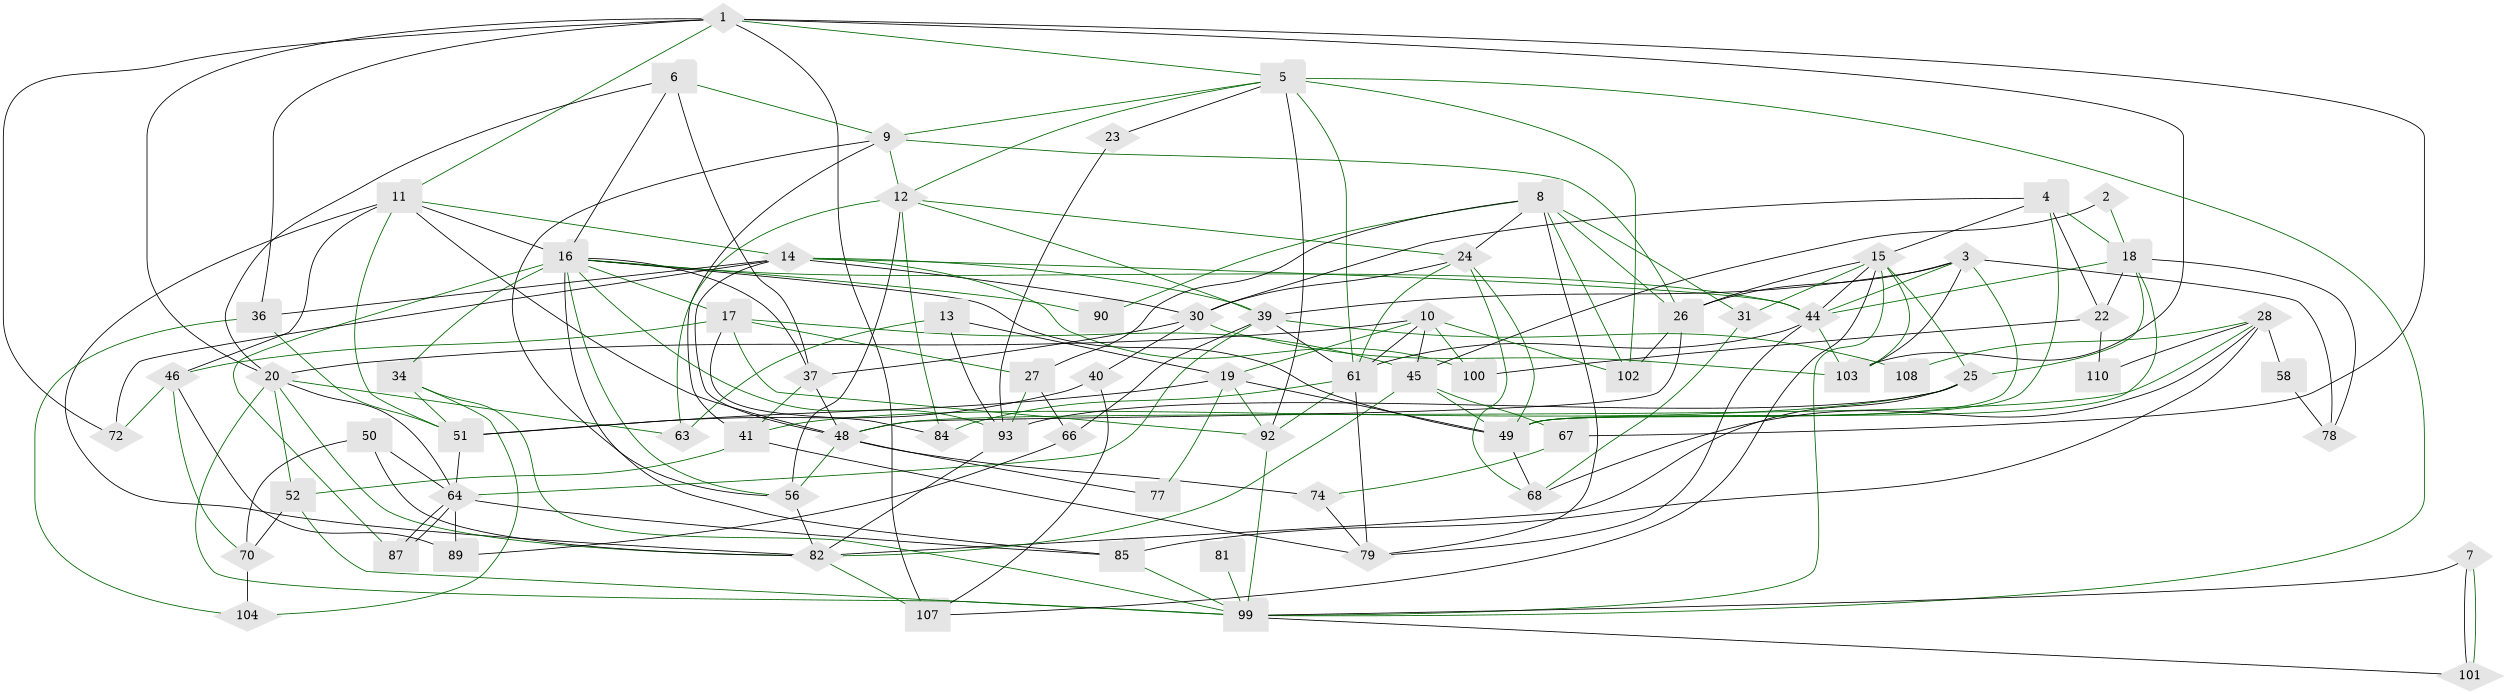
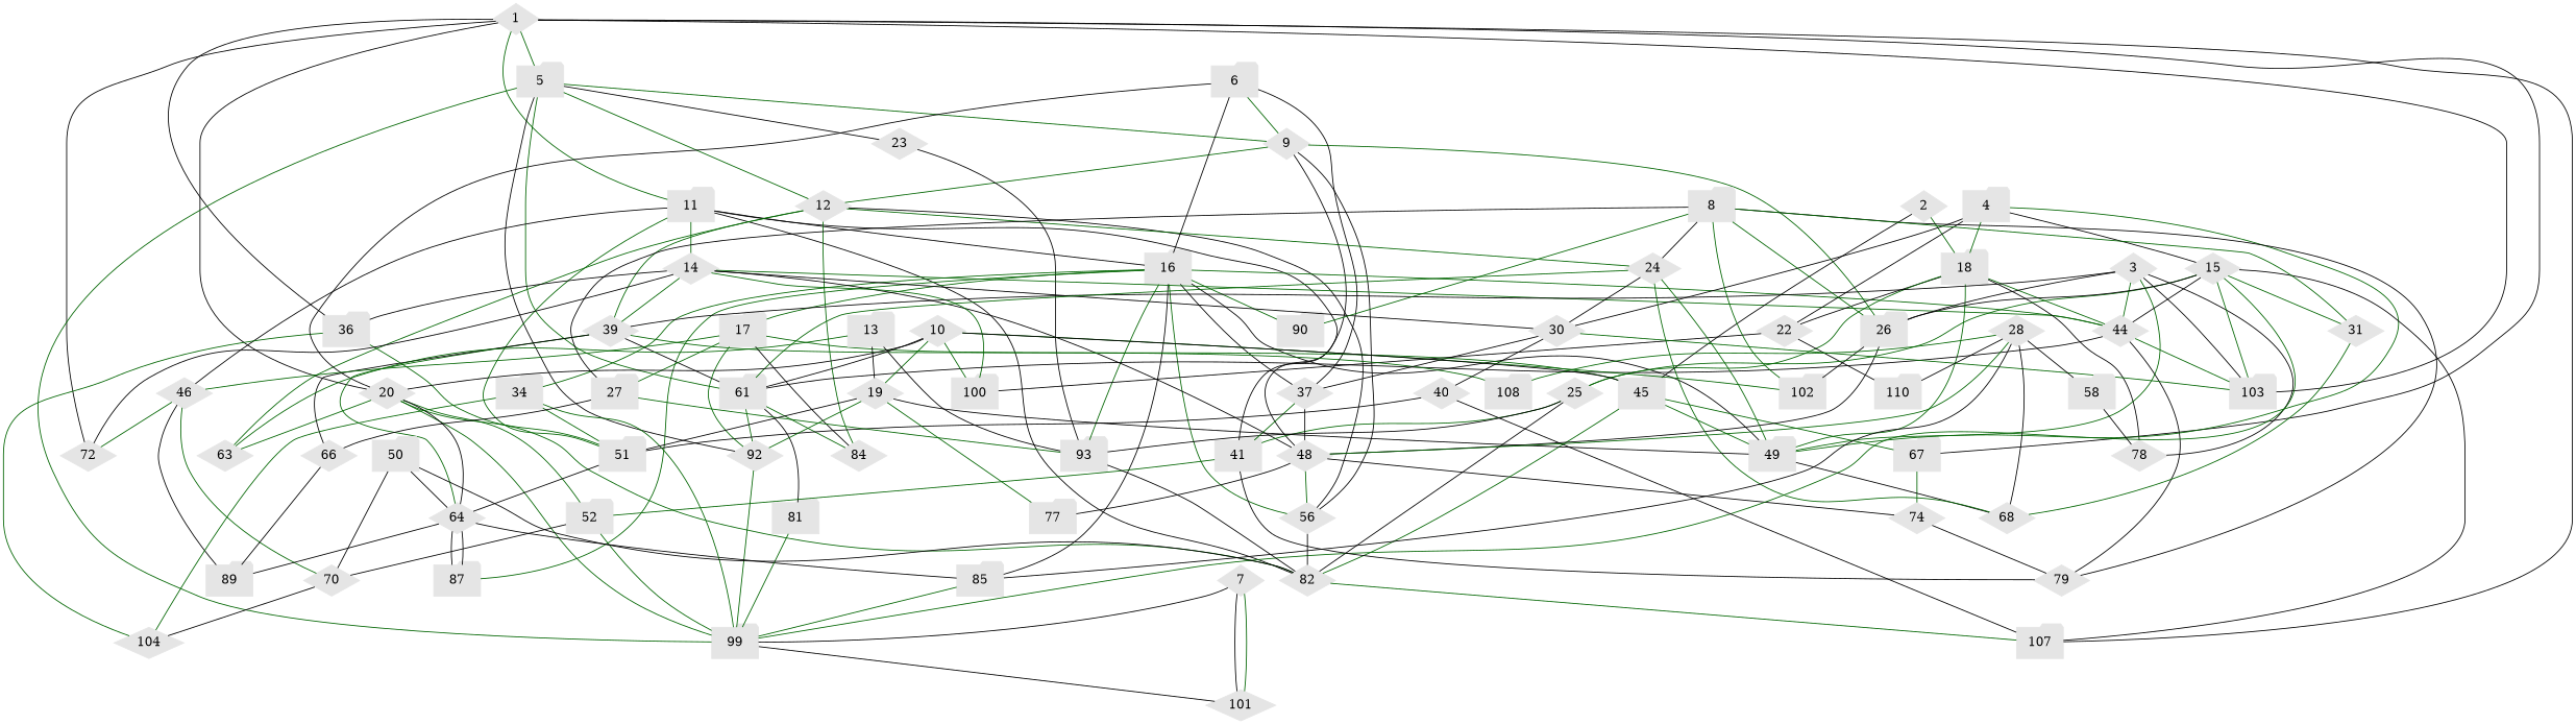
  graph {
    node [color=gray90 shape=diamond style=filled]
    edge [color=black]
    1 [super="+38"]
    5 [shape=folder super="+93"]
    11 [shape=folder super="+47"]
    20 [super="+86"]
    36 [shape=folder super="+42"]
    67 [shape=folder]
    72
    103 [shape=folder super="+111"]
    107 [shape=folder]
    9 [super="+113"]
    12 [super="+35"]
    23
    61 [shape=folder super="+114"]
    92
    99 [shape=folder super="+112"]
    102 [shape=folder]
    16 [shape=folder super="+98"]
    14 [super="+21"]
    46 [super="+59"]
    48 [super="+73"]
    51 [shape=folder super="+57"]
    82 [super="+105"]
    63
    52 [shape=folder]
    64 [super="+69"]
    104
    74
    18 [shape=folder super="+33"]
    44 [super="+97"]
    49 [shape=folder super="+53"]
    78
    22
    25 [super="+75"]
    2
    45 [shape=folder super="+65"]
    3 [super="+80"]
    26 [shape=folder super="+62"]
    39 [super="+83"]
    66
    108 [shape=folder]
    79
    68 [super="+91"]
    4 [shape=folder super="+94"]
    15 [super="+109"]
    30 [super="+88"]
    31
    100 [shape=folder]
    110 [shape=folder]
    37
    40
    41 [shape=folder super="+71"]
    56 [super="+106"]
    24 [super="+76"]
    84
    n55 [label=93 shape=folder super="+54"]
    81 [shape=folder]
    101
    6 [shape=folder]
    90 [shape=folder]
    17 [shape=folder super="+32"]
    34 [shape=folder]
    85 [shape=folder]
    87 [shape=folder]
    7
    8 [shape=folder super="+50"]
    27 [shape=folder super="+96"]
    10 [super="+29"]
    19 [super="+95"]
    77 [shape=folder]
    70
    89 [shape=folder]
    13 [shape=folder]
    28 [super="+55"]
    58 [shape=folder]
    n75 [label=50 shape=folder]
    1 -- 5 [color=darkgreen]
    1 -- 11 [color=darkgreen]
    1 -- 20
    1 -- 36
    1 -- 67
    1 -- 72
    1 -- 103
    1 -- 107
    5 -- 9 [color=darkgreen]
    5 -- 12 [color=darkgreen]
    5 -- 23
    5 -- 61 [color=darkgreen weight=2]
    5 -- 92
    5 -- 99 [color=darkgreen]
-   5 -- 102 [color=darkgreen]
    11 -- 16
    11 -- 14 [color=darkgreen]
    11 -- 46
    11 -- 48
    11 -- 51 [color=darkgreen]
    11 -- 82
    20 -- 99 [color=darkgreen]
    20 -- 82 [color=darkgreen]
    20 -- 63 [color=darkgreen]
    20 -- 52 [color=darkgreen]
    20 -- 64
    36 -- 51 [color=darkgreen]
    36 -- 104 [color=darkgreen]
    67 -- 74 [color=darkgreen]
    9 -- 12 [color=darkgreen]
    9 -- 26 [color=darkgreen]
    9 -- 41
    9 -- 56
    12 -- 63 [color=darkgreen]
    12 -- 39 [color=darkgreen]
    12 -- 56
    12 -- 24 [color=darkgreen]
    12 -- 84 [color=darkgreen]
    23 -- n55
    61 -- 92 [color=darkgreen]
    61 -- 84 [color=darkgreen]
-   61 -- 79
+   61 -- 81
    92 -- 99 [color=darkgreen]
    99 -- 101
    16 -- 44 [color=darkgreen]
    16 -- 49
    16 -- 37
    16 -- 56 [color=darkgreen]
    16 -- n55 [color=darkgreen]
    16 -- 90 [color=darkgreen]
    16 -- 17 [color=darkgreen]
    16 -- 34 [color=darkgreen]
    16 -- 85
    16 -- 87 [color=darkgreen]
    14 -- 36
    14 -- 72
    14 -- 48
    14 -- 44 [color=darkgreen]
    14 -- 39 [color=darkgreen weight=2]
    14 -- 30
    14 -- 100 [color=darkgreen]
    46 -- 72 [color=darkgreen]
    46 -- 70 [color=darkgreen]
    46 -- 89
    48 -- 74
    48 -- 56 [color=darkgreen]
    48 -- 77
    51 -- 64
    82 -- 107 [color=darkgreen]
    52 -- 99 [color=darkgreen]
    52 -- 70
    64 -- 85
    64 -- 87
    64 -- 87
    64 -- 89
    74 -- 79
    18 -- 44 [color=darkgreen]
    18 -- 49 [color=darkgreen]
    18 -- 78
    18 -- 22
    18 -- 25 [color=darkgreen]
    44 -- 103 [color=darkgreen]
    44 -- 61
    44 -- 79
    49 -- 68
    22 -- 100
    22 -- 110
    25 -- 82
    25 -- 41 [color=darkgreen]
    25 -- n55
    2 -- 18 [color=darkgreen]
    2 -- 45
    45 -- 67 [color=darkgreen]
    45 -- 82 [color=darkgreen]
    45 -- 49 [color=darkgreen]
    3 -- 103
    3 -- 44 [color=darkgreen]
    3 -- 49 [color=darkgreen]
    3 -- 78
    3 -- 26
    3 -- 39
    26 -- 102
    26 -- 48
    39 -- 61
    39 -- 64 [color=darkgreen]
    39 -- 66
    39 -- 108 [color=darkgreen]
    66 -- 89
    4 -- 18 [color=darkgreen]
    4 -- 49 [color=darkgreen]
    4 -- 22
    4 -- 15
    4 -- 30
    15 -- 103 [color=darkgreen]
    15 -- 107
    15 -- 99 [color=darkgreen]
    15 -- 44
    15 -- 25 [color=darkgreen]
    15 -- 26
    15 -- 31 [color=darkgreen]
    30 -- 103 [color=darkgreen]
    30 -- 37
    30 -- 40
    31 -- 68 [color=darkgreen]
    37 -- 48
    37 -- 41 [color=darkgreen]
    40 -- 107
    40 -- 51
    41 -- 52 [color=darkgreen]
    41 -- 79
    56 -- 82
    24 -- 61 [color=darkgreen]
    24 -- 49 [color=darkgreen]
    24 -- 68 [color=darkgreen]
    24 -- 30
    n55 -- 82
    81 -- 99 [color=darkgreen]
    6 -- 20
    6 -- 9 [color=darkgreen]
    6 -- 16
    6 -- 37
    17 -- 92 [color=darkgreen]
    17 -- 46 [color=darkgreen]
    17 -- 45 [color=darkgreen]
    17 -- 84
    17 -- 27 [color=darkgreen]
    34 -- 99 [color=darkgreen]
    34 -- 51 [color=darkgreen]
    34 -- 104 [color=darkgreen]
    85 -- 99 [color=darkgreen]
    7 -- 99
    7 -- 101
    7 -- 101 [color=darkgreen]
    8 -- 102 [color=darkgreen]
    8 -- 26 [color=darkgreen]
    8 -- 79
    8 -- 31 [color=darkgreen]
    8 -- 24
    8 -- 90 [color=darkgreen]
    8 -- 27
    27 -- 66
    27 -- n55 [color=darkgreen]
    10 -- 20
    10 -- 61
    10 -- 102 [color=darkgreen]
    10 -- 45
    10 -- 100 [color=darkgreen]
    10 -- 19 [color=darkgreen]
    19 -- 92 [color=darkgreen]
    19 -- 51
    19 -- 49
    19 -- 77 [color=darkgreen]
    70 -- 104
    13 -- 63 [color=darkgreen]
    13 -- n55
    13 -- 19
    28 -- 48 [color=darkgreen]
    28 -- 108 [color=darkgreen]
    28 -- 68
    28 -- 110
    28 -- 85
    28 -- 58
    58 -- 78
    n75 -- 82
    n75 -- 64
    n75 -- 70
  }
